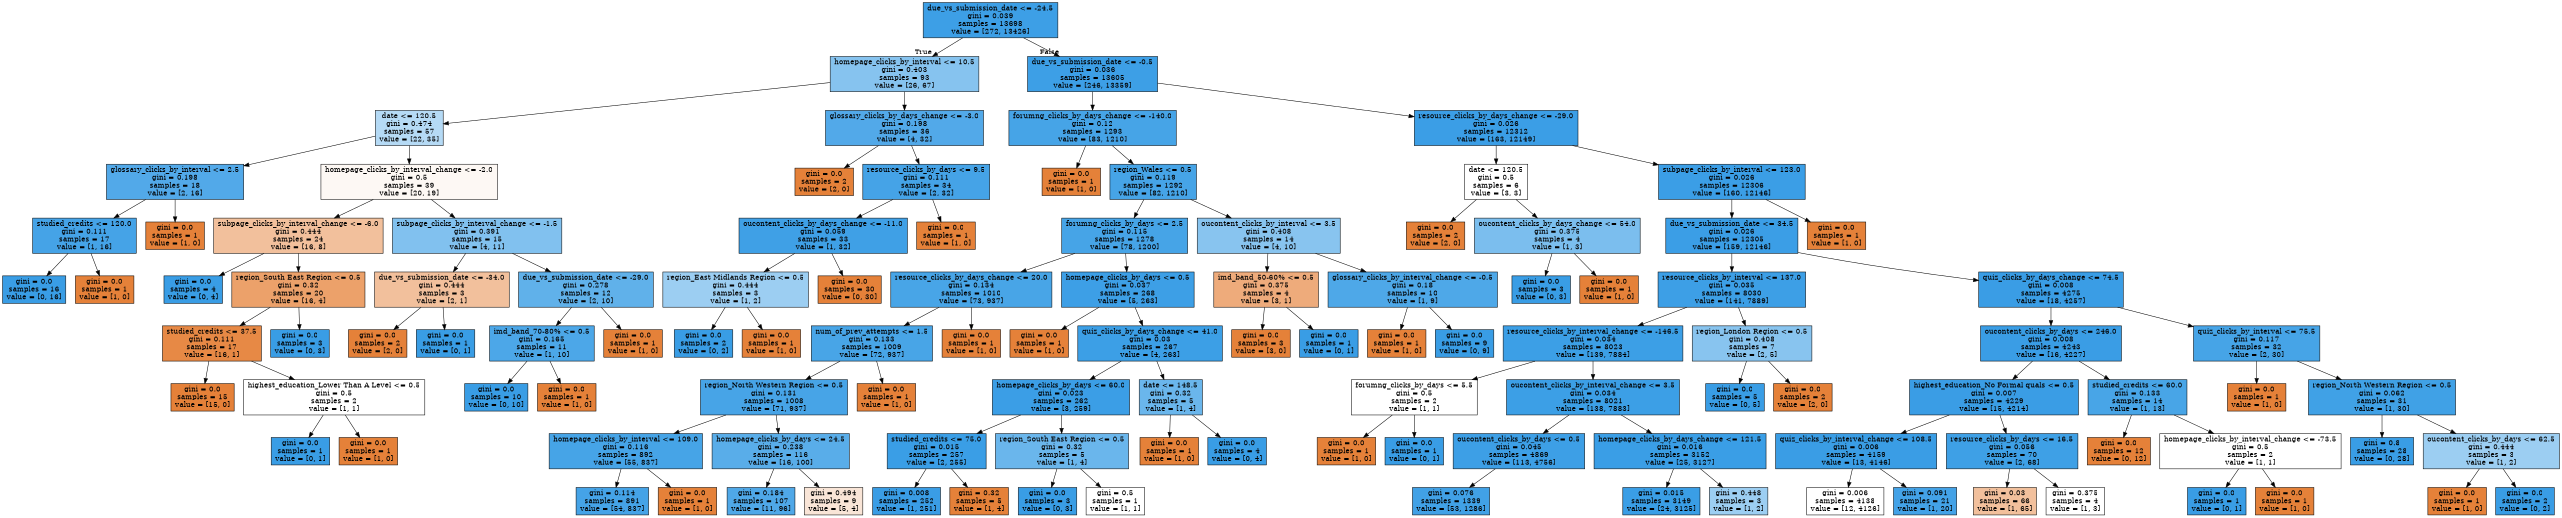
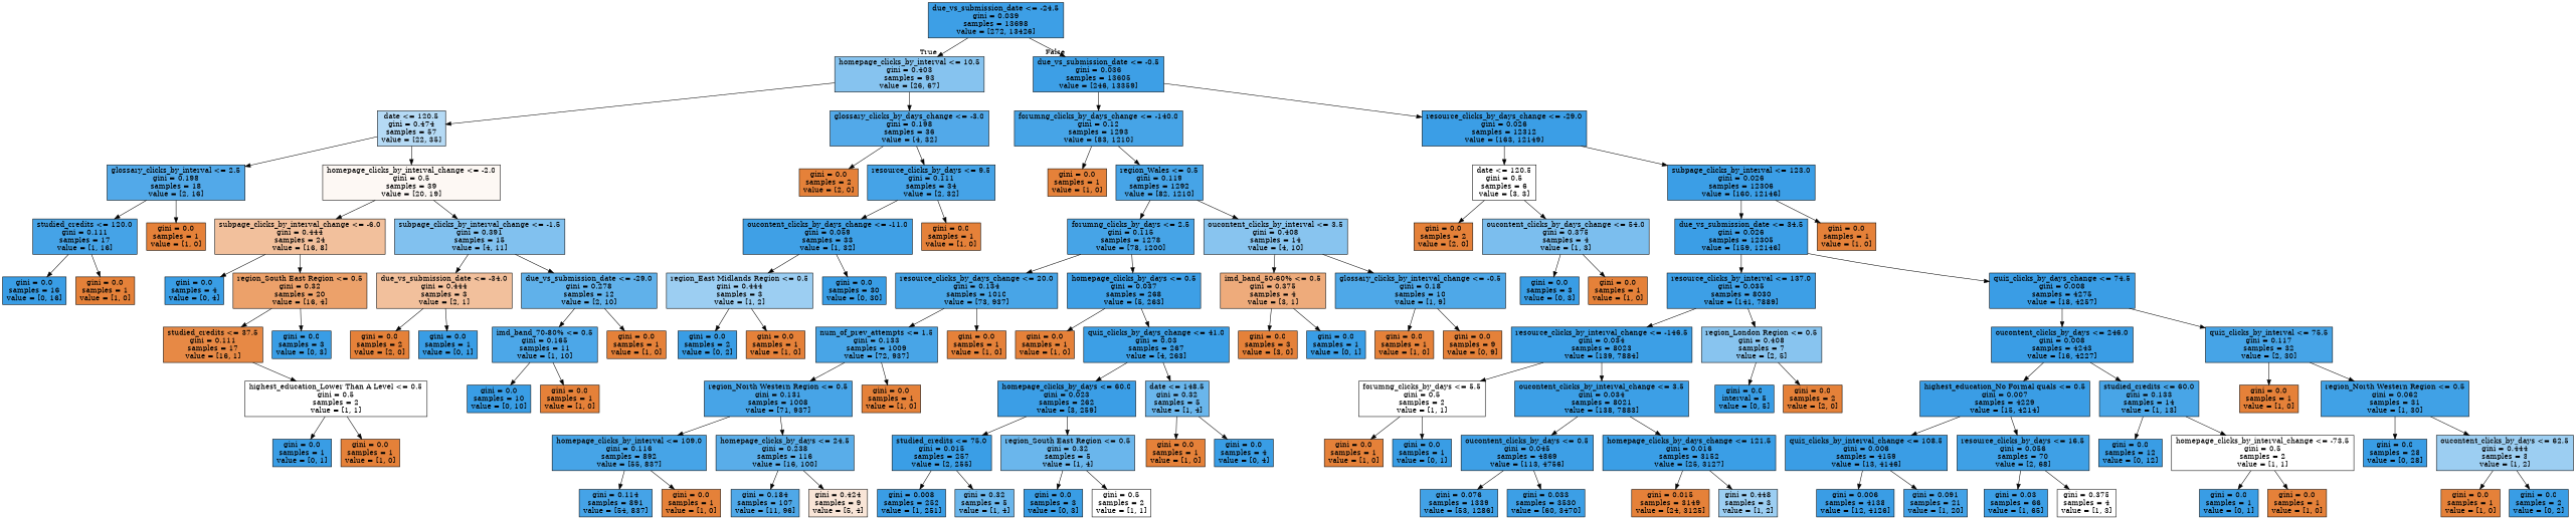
  digraph {
    node [color=black fillcolor="#e58139ff" shape=box style=filled]
    n1 [fillcolor="#399de5fa" label="due_vs_submission_date <= -24.5\ngini = 0.039\nsamples = 13698\nvalue = [272, 13426]"]
    n2 [fillcolor="#399de59c" label="homepage_clicks_by_interval <= 10.5\ngini = 0.403\nsamples = 93\nvalue = [26, 67]"]
    n3 [fillcolor="#399de5fa" label="due_vs_submission_date <= -0.5\ngini = 0.036\nsamples = 13605\nvalue = [246, 13359]"]
    n4 [fillcolor="#399de55f" label="date <= 120.5\ngini = 0.474\nsamples = 57\nvalue = [22, 35]"]
    n5 [fillcolor="#399de5df" label="glossary_clicks_by_days_change <= -3.0\ngini = 0.198\nsamples = 36\nvalue = [4, 32]"]
    n6 [fillcolor="#399de5ee" label="forumng_clicks_by_days_change <= -140.0\ngini = 0.12\nsamples = 1293\nvalue = [83, 1210]"]
    n7 [fillcolor="#399de5fc" label="resource_clicks_by_days_change <= -29.0\ngini = 0.026\nsamples = 12312\nvalue = [163, 12149]"]
    n8 [fillcolor="#399de5df" label="glossary_clicks_by_interval <= 2.5\ngini = 0.198\nsamples = 18\nvalue = [2, 16]"]
    n9 [fillcolor="#e581390d" label="homepage_clicks_by_interval_change <= -2.0\ngini = 0.5\nsamples = 39\nvalue = [20, 19]"]
    n10 [label="gini = 0.0\nsamples = 2\nvalue = [2, 0]"]
    n11 [fillcolor="#399de5ef" label="resource_clicks_by_days <= 9.5\ngini = 0.111\nsamples = 34\nvalue = [2, 32]"]
    n12 [fillcolor="#399de5ef" label="studied_credits <= 120.0\ngini = 0.111\nsamples = 17\nvalue = [1, 16]"]
    n13 [label="gini = 0.0\nsamples = 1\nvalue = [1, 0]"]
    n14 [fillcolor="#e581397f" label="subpage_clicks_by_interval_change <= -6.0\ngini = 0.444\nsamples = 24\nvalue = [16, 8]"]
    n15 [fillcolor="#399de5a2" label="subpage_clicks_by_interval_change <= -1.5\ngini = 0.391\nsamples = 15\nvalue = [4, 11]"]
    n16 [fillcolor="#399de5ff" label="gini = 0.0\nsamples = 16\nvalue = [0, 16]"]
    n17 [label="gini = 0.0\nsamples = 1\nvalue = [1, 0]"]
    n18 [fillcolor="#399de5ff" label="gini = 0.0\nsamples = 4\nvalue = [0, 4]"]
    n19 [fillcolor="#e58139bf" label="region_South East Region <= 0.5\ngini = 0.32\nsamples = 20\nvalue = [16, 4]"]
    n20 [fillcolor="#e581397f" label="due_vs_submission_date <= -34.0\ngini = 0.444\nsamples = 3\nvalue = [2, 1]"]
    n21 [fillcolor="#399de5cc" label="due_vs_submission_date <= -29.0\ngini = 0.278\nsamples = 12\nvalue = [2, 10]"]
    n22 [fillcolor="#e58139ef" label="studied_credits <= 37.5\ngini = 0.111\nsamples = 17\nvalue = [16, 1]"]
    n23 [fillcolor="#399de5ff" label="gini = 0.0\nsamples = 3\nvalue = [0, 3]"]
-   n24 [label="gini = 0.0\nsamples = 15\nvalue = [15, 0]"]
    n25 [fillcolor="#e5813900" label="highest_education_Lower Than A Level <= 0.5\ngini = 0.5\nsamples = 2\nvalue = [1, 1]"]
    n26 [fillcolor="#399de5ff" label="gini = 0.0\nsamples = 1\nvalue = [0, 1]"]
    n27 [label="gini = 0.0\nsamples = 1\nvalue = [1, 0]"]
    n28 [label="gini = 0.0\nsamples = 2\nvalue = [2, 0]"]
    n29 [fillcolor="#399de5ff" label="gini = 0.0\nsamples = 1\nvalue = [0, 1]"]
    n30 [fillcolor="#399de5e6" label="imd_band_70-80% <= 0.5\ngini = 0.165\nsamples = 11\nvalue = [1, 10]"]
    n31 [label="gini = 0.0\nsamples = 1\nvalue = [1, 0]"]
    n32 [fillcolor="#399de5ff" label="gini = 0.0\nsamples = 10\nvalue = [0, 10]"]
    n33 [label="gini = 0.0\nsamples = 1\nvalue = [1, 0]"]
    n34 [fillcolor="#399de5f7" label="oucontent_clicks_by_days_change <= -11.0\ngini = 0.059\nsamples = 33\nvalue = [1, 32]"]
    n35 [label="gini = 0.0\nsamples = 1\nvalue = [1, 0]"]
    n36 [fillcolor="#399de57f" label="region_East Midlands Region <= 0.5\ngini = 0.444\nsamples = 3\nvalue = [1, 2]"]
-   n37 [label="gini = 0.0\nsamples = 30\nvalue = [0, 30]"]
+   n37 [fillcolor="#399de5ff" label="gini = 0.0\nsamples = 30\nvalue = [0, 30]"]
    n38 [fillcolor="#399de5ff" label="gini = 0.0\nsamples = 2\nvalue = [0, 2]"]
    n39 [label="gini = 0.0\nsamples = 1\nvalue = [1, 0]"]
    n40 [label="gini = 0.0\nsamples = 1\nvalue = [1, 0]"]
    n41 [fillcolor="#399de5ee" label="region_Wales <= 0.5\ngini = 0.119\nsamples = 1292\nvalue = [82, 1210]"]
    n42 [fillcolor="#e5813900" label="date <= 120.5\ngini = 0.5\nsamples = 6\nvalue = [3, 3]"]
    n43 [fillcolor="#399de5fc" label="subpage_clicks_by_interval <= 123.0\ngini = 0.026\nsamples = 12306\nvalue = [160, 12146]"]
    n44 [fillcolor="#399de5ee" label="forumng_clicks_by_days <= 2.5\ngini = 0.115\nsamples = 1278\nvalue = [78, 1200]"]
    n45 [fillcolor="#399de599" label="oucontent_clicks_by_interval <= 3.5\ngini = 0.408\nsamples = 14\nvalue = [4, 10]"]
    n46 [fillcolor="#399de5eb" label="resource_clicks_by_days_change <= 20.0\ngini = 0.134\nsamples = 1010\nvalue = [73, 937]"]
    n47 [fillcolor="#399de5fa" label="homepage_clicks_by_days <= 0.5\ngini = 0.037\nsamples = 268\nvalue = [5, 263]"]
    n48 [fillcolor="#e58139aa" label="imd_band_50-60% <= 0.5\ngini = 0.375\nsamples = 4\nvalue = [3, 1]"]
    n49 [fillcolor="#399de5e3" label="glossary_clicks_by_interval_change <= -0.5\ngini = 0.18\nsamples = 10\nvalue = [1, 9]"]
    n50 [fillcolor="#399de5eb" label="num_of_prev_attempts <= 1.5\ngini = 0.133\nsamples = 1009\nvalue = [72, 937]"]
    n51 [label="gini = 0.0\nsamples = 1\nvalue = [1, 0]"]
    n52 [label="gini = 0.0\nsamples = 1\nvalue = [1, 0]"]
    n53 [fillcolor="#399de5fb" label="quiz_clicks_by_days_change <= 41.0\ngini = 0.03\nsamples = 267\nvalue = [4, 263]"]
    n54 [fillcolor="#399de5ec" label="region_North Western Region <= 0.5\ngini = 0.131\nsamples = 1008\nvalue = [71, 937]"]
    n55 [label="gini = 0.0\nsamples = 1\nvalue = [1, 0]"]
    n56 [fillcolor="#399de5ee" label="homepage_clicks_by_interval <= 109.0\ngini = 0.116\nsamples = 892\nvalue = [55, 837]"]
    n57 [fillcolor="#399de5d6" label="homepage_clicks_by_days <= 24.5\ngini = 0.238\nsamples = 116\nvalue = [16, 100]"]
    n58 [fillcolor="#399de5ef" label="gini = 0.114\nsamples = 891\nvalue = [54, 837]"]
    n59 [label="gini = 0.0\nsamples = 1\nvalue = [1, 0]"]
    n60 [fillcolor="#399de5e2" label="gini = 0.184\nsamples = 107\nvalue = [11, 96]"]
-   n61 [fillcolor="#e5813933" label="gini = 0.494\nsamples = 9\nvalue = [5, 4]"]
+   n61 [fillcolor="#e5813933" label="gini = 0.424\nsamples = 9\nvalue = [5, 4]"]
    n62 [fillcolor="#399de5fc" label="homepage_clicks_by_days <= 60.0\ngini = 0.023\nsamples = 262\nvalue = [3, 259]"]
    n63 [fillcolor="#399de5bf" label="date <= 148.5\ngini = 0.32\nsamples = 5\nvalue = [1, 4]"]
    n64 [fillcolor="#399de5fd" label="studied_credits <= 75.0\ngini = 0.015\nsamples = 257\nvalue = [2, 255]"]
    n65 [fillcolor="#399de5bf" label="region_South East Region <= 0.5\ngini = 0.32\nsamples = 5\nvalue = [1, 4]"]
    n66 [label="gini = 0.0\nsamples = 1\nvalue = [1, 0]"]
    n67 [fillcolor="#399de5ff" label="gini = 0.0\nsamples = 4\nvalue = [0, 4]"]
    n68 [fillcolor="#399de5fe" label="gini = 0.008\nsamples = 252\nvalue = [1, 251]"]
-   n69 [label="gini = 0.32\nsamples = 5\nvalue = [1, 4]"]
+   n69 [fillcolor="#399de5bf" label="gini = 0.32\nsamples = 5\nvalue = [1, 4]"]
    n70 [fillcolor="#399de5ff" label="gini = 0.0\nsamples = 3\nvalue = [0, 3]"]
-   n71 [fillcolor="#e5813900" label="gini = 0.5\nsamples = 1\nvalue = [1, 1]"]
+   n71 [fillcolor="#e5813900" label="gini = 0.5\nsamples = 2\nvalue = [1, 1]"]
    n72 [label="gini = 0.0\nsamples = 3\nvalue = [3, 0]"]
    n73 [fillcolor="#399de5ff" label="gini = 0.0\nsamples = 1\nvalue = [0, 1]"]
    n74 [label="gini = 0.0\nsamples = 1\nvalue = [1, 0]"]
-   n75 [fillcolor="#399de5ff" label="gini = 0.0\nsamples = 9\nvalue = [0, 9]"]
+   n75 [label="gini = 0.0\nsamples = 9\nvalue = [0, 9]"]
    n76 [label="gini = 0.0\nsamples = 2\nvalue = [2, 0]"]
    n77 [fillcolor="#399de5aa" label="oucontent_clicks_by_days_change <= 54.0\ngini = 0.375\nsamples = 4\nvalue = [1, 3]"]
    n78 [fillcolor="#399de5fc" label="due_vs_submission_date <= 34.5\ngini = 0.026\nsamples = 12305\nvalue = [159, 12146]"]
    n79 [label="gini = 0.0\nsamples = 1\nvalue = [1, 0]"]
    n80 [fillcolor="#399de5ff" label="gini = 0.0\nsamples = 3\nvalue = [0, 3]"]
    n81 [label="gini = 0.0\nsamples = 1\nvalue = [1, 0]"]
    n82 [fillcolor="#399de5fa" label="resource_clicks_by_interval <= 137.0\ngini = 0.035\nsamples = 8030\nvalue = [141, 7889]"]
    n83 [fillcolor="#399de5fe" label="quiz_clicks_by_days_change <= 74.5\ngini = 0.008\nsamples = 4275\nvalue = [18, 4257]"]
    n84 [fillcolor="#399de5fb" label="resource_clicks_by_interval_change <= -146.5\ngini = 0.034\nsamples = 8023\nvalue = [139, 7884]"]
    n85 [fillcolor="#399de599" label="region_London Region <= 0.5\ngini = 0.408\nsamples = 7\nvalue = [2, 5]"]
    n86 [fillcolor="#399de5fe" label="oucontent_clicks_by_days <= 246.0\ngini = 0.008\nsamples = 4243\nvalue = [16, 4227]"]
    n87 [fillcolor="#399de5ee" label="quiz_clicks_by_interval <= 75.5\ngini = 0.117\nsamples = 32\nvalue = [2, 30]"]
    n88 [fillcolor="#e5813900" label="forumng_clicks_by_days <= 5.5\ngini = 0.5\nsamples = 2\nvalue = [1, 1]"]
    n89 [fillcolor="#399de5fb" label="oucontent_clicks_by_interval_change <= 3.5\ngini = 0.034\nsamples = 8021\nvalue = [138, 7883]"]
-   n90 [fillcolor="#399de5ff" label="gini = 0.0\nsamples = 5\nvalue = [0, 5]"]
+   n90 [fillcolor="#399de5ff" label="gini = 0.0\ninterval = 5\nvalue = [0, 5]"]
    n91 [label="gini = 0.0\nsamples = 2\nvalue = [2, 0]"]
    n92 [label="gini = 0.0\nsamples = 1\nvalue = [1, 0]"]
    n93 [fillcolor="#399de5ff" label="gini = 0.0\nsamples = 1\nvalue = [0, 1]"]
    n94 [fillcolor="#399de5f9" label="oucontent_clicks_by_days <= 0.5\ngini = 0.045\nsamples = 4869\nvalue = [113, 4756]"]
    n95 [fillcolor="#399de5fd" label="homepage_clicks_by_days_change <= 121.5\ngini = 0.016\nsamples = 3152\nvalue = [25, 3127]"]
    n96 [fillcolor="#399de5f4" label="gini = 0.076\nsamples = 1339\nvalue = [53, 1286]"]
-   n98 [fillcolor="#399de5fd" label="gini = 0.015\nsamples = 3149\nvalue = [24, 3125]"]
+   n97 [fillcolor="#399de5fb" label="gini = 0.033\nsamples = 3530\nvalue = [60, 3470]"]
+   n98 [label="gini = 0.015\nsamples = 3149\nvalue = [24, 3125]"]
    n99 [fillcolor="#399de57f" label="gini = 0.448\nsamples = 3\nvalue = [1, 2]"]
    n100 [fillcolor="#399de5fe" label="highest_education_No Formal quals <= 0.5\ngini = 0.007\nsamples = 4229\nvalue = [15, 4214]"]
    n101 [fillcolor="#399de5eb" label="studied_credits <= 60.0\ngini = 0.133\nsamples = 14\nvalue = [1, 13]"]
    n102 [label="gini = 0.0\nsamples = 1\nvalue = [1, 0]"]
    n103 [fillcolor="#399de5f6" label="region_North Western Region <= 0.5\ngini = 0.062\nsamples = 31\nvalue = [1, 30]"]
    n104 [fillcolor="#399de5fe" label="quiz_clicks_by_interval_change <= 108.5\ngini = 0.006\nsamples = 4159\nvalue = [13, 4146]"]
    n105 [fillcolor="#399de5f8" label="resource_clicks_by_days <= 16.5\ngini = 0.056\nsamples = 70\nvalue = [2, 68]"]
-   n106 [label="gini = 0.0\nsamples = 12\nvalue = [0, 12]"]
+   n106 [fillcolor="#399de5ff" label="gini = 0.0\nsamples = 12\nvalue = [0, 12]"]
    n107 [fillcolor="#e5813900" label="homepage_clicks_by_interval_change <= -73.5\ngini = 0.5\nsamples = 2\nvalue = [1, 1]"]
-   n108 [fillcolor="#e5813900" label="gini = 0.006\nsamples = 4138\nvalue = [12, 4126]"]
+   n108 [fillcolor="#399de5fe" label="gini = 0.006\nsamples = 4138\nvalue = [12, 4126]"]
    n109 [fillcolor="#399de5f2" label="gini = 0.091\nsamples = 21\nvalue = [1, 20]"]
-   n110 [fillcolor="#e581397f" label="gini = 0.03\nsamples = 66\nvalue = [1, 65]"]
+   n110 [fillcolor="#399de5fb" label="gini = 0.03\nsamples = 66\nvalue = [1, 65]"]
    n111 [fillcolor="#e5813900" label="gini = 0.375\nsamples = 4\nvalue = [1, 3]"]
    n112 [fillcolor="#399de5ff" label="gini = 0.0\nsamples = 1\nvalue = [0, 1]"]
    n113 [label="gini = 0.0\nsamples = 1\nvalue = [1, 0]"]
-   n114 [fillcolor="#399de5ff" label="gini = 0.8\nsamples = 28\nvalue = [0, 28]"]
+   n114 [fillcolor="#399de5ff" label="gini = 0.0\nsamples = 28\nvalue = [0, 28]"]
    n115 [fillcolor="#399de57f" label="oucontent_clicks_by_days <= 62.5\ngini = 0.444\nsamples = 3\nvalue = [1, 2]"]
    n116 [label="gini = 0.0\nsamples = 1\nvalue = [1, 0]"]
    n117 [fillcolor="#399de5ff" label="gini = 0.0\nsamples = 2\nvalue = [0, 2]"]
    n1 -> n2 [headlabel=True labelangle=45 labeldistance=2.5]
    n1 -> n3 [headlabel=False labelangle=-45 labeldistance=2.5]
    n2 -> n4
    n2 -> n5
    n3 -> n6
    n3 -> n7
    n4 -> n8
    n4 -> n9
    n5 -> n10
    n5 -> n11
    n6 -> n40
    n6 -> n41
    n7 -> n42
    n7 -> n43
    n8 -> n12
    n8 -> n13
    n9 -> n14
    n9 -> n15
    n11 -> n34
    n11 -> n35
    n12 -> n16
    n12 -> n17
    n14 -> n18
    n14 -> n19
    n15 -> n20
    n15 -> n21
    n19 -> n22
    n19 -> n23
    n20 -> n28
    n20 -> n29
    n21 -> n30
    n21 -> n31
-   n22 -> n24
    n22 -> n25
    n25 -> n26
    n25 -> n27
    n30 -> n32
    n30 -> n33
    n34 -> n36
    n34 -> n37
    n36 -> n38
    n36 -> n39
    n41 -> n44
    n41 -> n45
    n42 -> n76
    n42 -> n77
    n43 -> n78
    n43 -> n79
    n44 -> n46
    n44 -> n47
    n45 -> n48
    n45 -> n49
    n46 -> n50
    n46 -> n51
    n47 -> n52
    n47 -> n53
    n48 -> n72
    n48 -> n73
    n49 -> n74
    n49 -> n75
    n50 -> n54
    n50 -> n55
    n53 -> n62
    n53 -> n63
    n54 -> n56
    n54 -> n57
    n56 -> n58
    n56 -> n59
    n57 -> n60
    n57 -> n61
    n62 -> n64
    n62 -> n65
    n63 -> n66
    n63 -> n67
    n64 -> n68
    n64 -> n69
    n65 -> n70
    n65 -> n71
    n77 -> n80
    n77 -> n81
    n78 -> n82
    n78 -> n83
    n82 -> n84
    n82 -> n85
    n83 -> n86
    n83 -> n87
    n84 -> n88
    n84 -> n89
    n85 -> n90
    n85 -> n91
    n86 -> n100
    n86 -> n101
    n87 -> n102
    n87 -> n103
    n88 -> n92
    n88 -> n93
    n89 -> n94
    n89 -> n95
    n94 -> n96
+   n94 -> n97
    n95 -> n98
    n95 -> n99
    n100 -> n104
    n100 -> n105
    n101 -> n106
    n101 -> n107
    n103 -> n114
    n103 -> n115
    n104 -> n108
    n104 -> n109
    n105 -> n110
    n105 -> n111
    n107 -> n112
    n107 -> n113
    n115 -> n116
    n115 -> n117
  }
